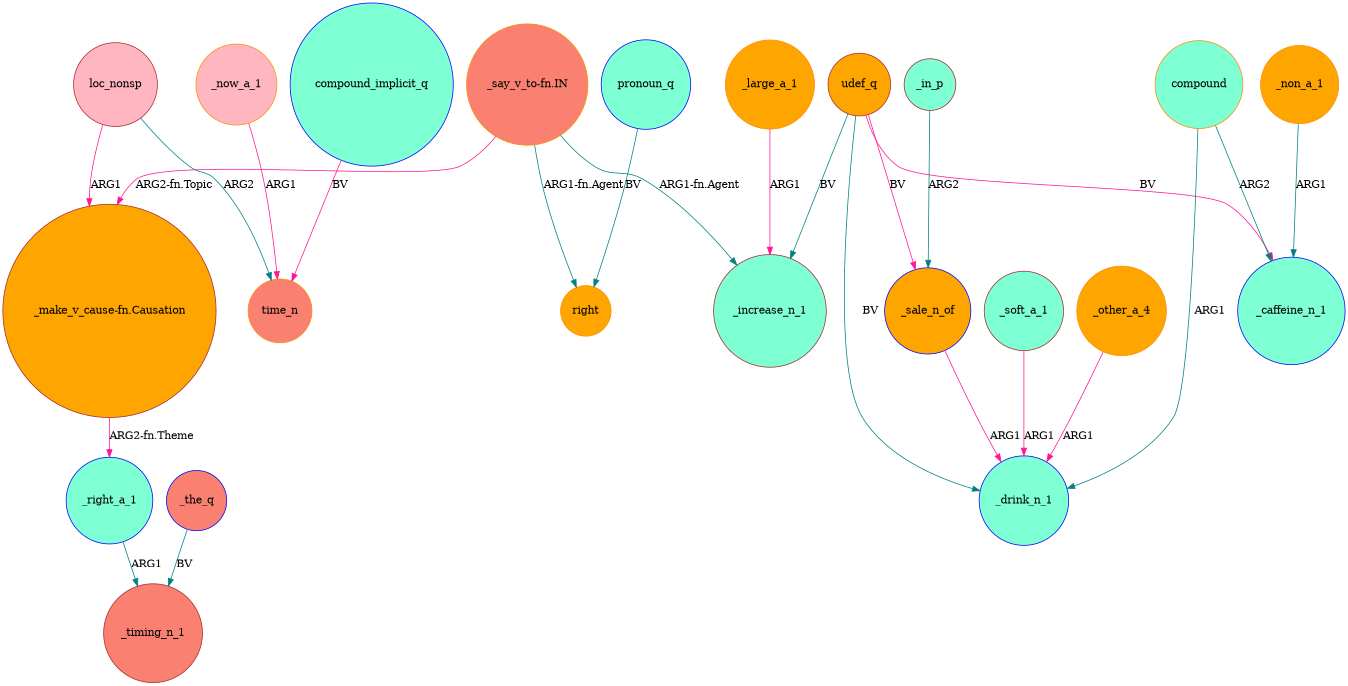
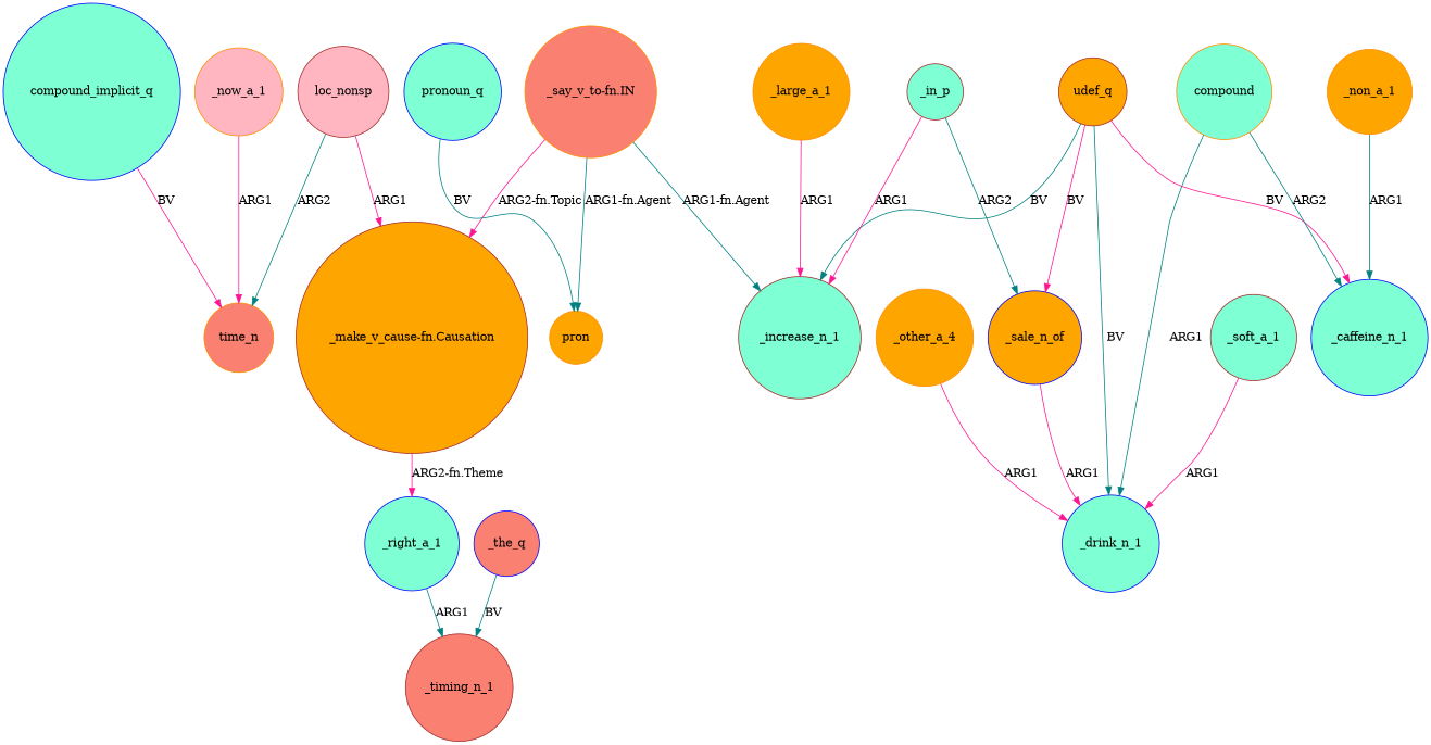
  digraph {
    node [color=darkorange fillcolor=aquamarine shape=circle style=filled]
    edge [color=deeppink]
    "_say_v_to-fn.IN" [fillcolor=salmon]
    "_make_v_cause-fn.Causation" [color=brown fillcolor=orange]
-   pron [fillcolor=orange label=right]
+   pron [fillcolor=orange]
    _increase_n_1 [color=brown]
    _right_a_1 [color=blue]
    _timing_n_1 [color=brown fillcolor=salmon]
    udef_q [color=brown fillcolor=orange]
    _drink_n_1 [color=blue]
    _caffeine_n_1 [color=blue]
    _sale_n_of [color=blue fillcolor=orange]
    loc_nonsp [color=brown fillcolor=lightpink]
    time_n [fillcolor=salmon]
    _large_a_1 [fillcolor=orange]
    _soft_a_1 [color=brown]
    n15 [fillcolor=orange label=_other_a_4]
    _in_p [color=brown]
    compound
    pronoun_q [color=blue]
    _now_a_1 [fillcolor=lightpink]
    _non_a_1 [fillcolor=orange]
    _the_q [color=blue fillcolor=salmon]
    n22 [color=blue label=compound_implicit_q]
    "_say_v_to-fn.IN" -> "_make_v_cause-fn.Causation" [label="ARG2-fn.Topic"]
    "_say_v_to-fn.IN" -> pron [color=teal label="ARG1-fn.Agent"]
    "_say_v_to-fn.IN" -> _increase_n_1 [color=teal label="ARG1-fn.Agent"]
    "_make_v_cause-fn.Causation" -> _right_a_1 [label="ARG2-fn.Theme"]
    _right_a_1 -> _timing_n_1 [color=teal label=ARG1]
    udef_q -> _increase_n_1 [color=teal label=BV]
    udef_q -> _drink_n_1 [color=teal label=BV]
    udef_q -> _caffeine_n_1 [label=BV]
    udef_q -> _sale_n_of [label=BV]
    _sale_n_of -> _drink_n_1 [label=ARG1]
    loc_nonsp -> "_make_v_cause-fn.Causation" [label=ARG1]
    loc_nonsp -> time_n [color=teal label=ARG2]
    _large_a_1 -> _increase_n_1 [label=ARG1]
    _soft_a_1 -> _drink_n_1 [label=ARG1]
    n15 -> _drink_n_1 [label=ARG1]
+   _in_p -> _increase_n_1 [label=ARG1]
    _in_p -> _sale_n_of [color=teal label=ARG2]
    compound -> _drink_n_1 [color=teal label=ARG1]
    compound -> _caffeine_n_1 [color=teal label=ARG2]
    pronoun_q -> pron [color=teal label=BV]
    _now_a_1 -> time_n [label=ARG1]
    _non_a_1 -> _caffeine_n_1 [color=teal label=ARG1]
    _the_q -> _timing_n_1 [color=teal label=BV]
    n22 -> time_n [label=BV]
  }
